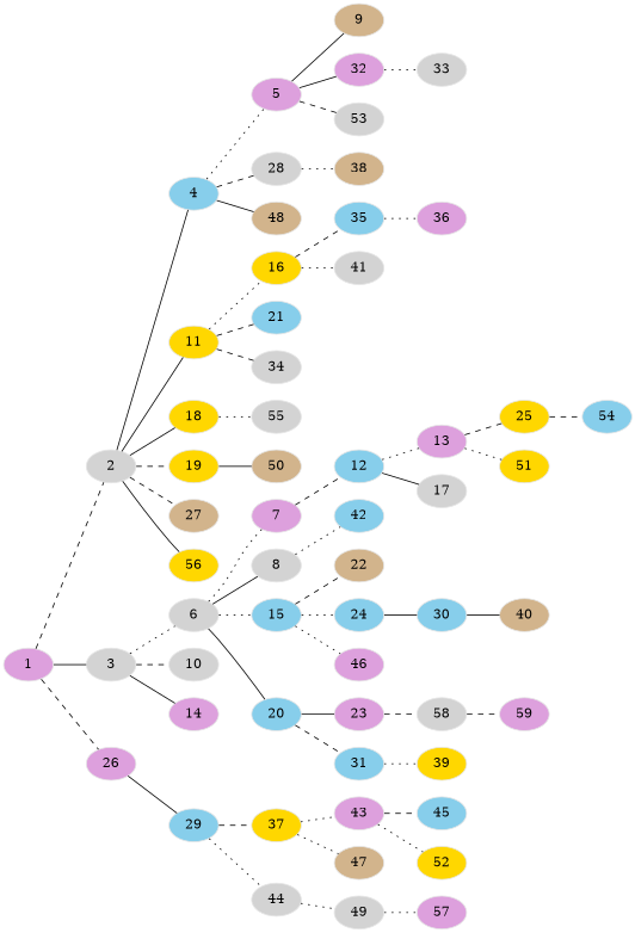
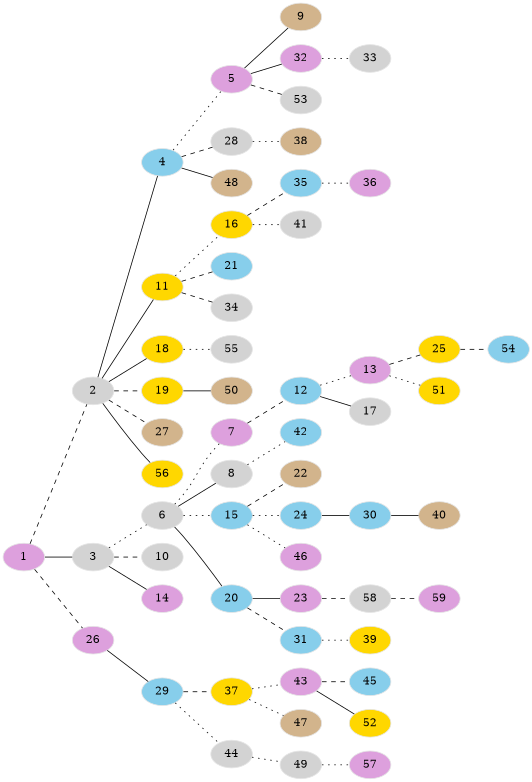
  graph {
    rankdir=LR
    node [color=gray90 fillcolor=lightgrey style=filled]
    edge [style=dotted]
    1 [fillcolor=plum]
    2
    3
    26 [fillcolor=plum]
    4 [fillcolor=skyblue]
    11 [fillcolor=gold]
    18 [fillcolor=gold]
    19 [fillcolor=gold]
    27 [fillcolor=tan]
    56 [fillcolor=gold]
    6
    10
    14 [fillcolor=plum]
    29 [fillcolor=skyblue]
    5 [fillcolor=plum]
    28
    48 [fillcolor=tan]
    16 [fillcolor=gold]
    21 [fillcolor=skyblue]
    34
    55
    50 [fillcolor=tan]
    7 [fillcolor=plum]
    8
    15 [fillcolor=skyblue]
    20 [fillcolor=skyblue]
    9 [fillcolor=tan]
    32 [fillcolor=plum]
    53
    38 [fillcolor=tan]
    33
    12 [fillcolor=skyblue]
    42 [fillcolor=skyblue]
    22 [fillcolor=tan]
    24 [fillcolor=skyblue]
    46 [fillcolor=plum]
    23 [fillcolor=plum]
    31 [fillcolor=skyblue]
    13 [fillcolor=plum]
    17
    35 [fillcolor=skyblue]
    41
    25 [fillcolor=gold]
    51 [fillcolor=gold]
    54 [fillcolor=skyblue]
    30 [fillcolor=skyblue]
    36 [fillcolor=plum]
    58
    39 [fillcolor=gold]
    59 [fillcolor=plum]
    40 [fillcolor=tan]
    37 [fillcolor=gold]
    44
    43 [fillcolor=plum]
    47 [fillcolor=tan]
    49
    45 [fillcolor=skyblue]
    52 [fillcolor=gold]
    57 [fillcolor=plum]
    1 -- 2 [style=dashed]
    1 -- 3 [style=solid]
    1 -- 26 [style=dashed]
    2 -- 4 [style=solid]
    2 -- 11 [style=solid]
    2 -- 18 [style=solid]
    2 -- 19 [style=dashed]
    2 -- 27 [style=dashed]
    2 -- 56 [style=solid]
    3 -- 6
    3 -- 10 [style=dashed]
    3 -- 14 [style=solid]
    26 -- 29 [style=solid]
    4 -- 5
    4 -- 28 [style=dashed]
    4 -- 48 [style=solid]
    11 -- 16
    11 -- 21 [style=dashed]
    11 -- 34 [style=dashed]
    18 -- 55
    19 -- 50 [style=solid]
    6 -- 7
    6 -- 8 [style=solid]
    6 -- 15
    6 -- 20 [style=solid]
    29 -- 37 [style=dashed]
    29 -- 44
    5 -- 9 [style=solid]
    5 -- 32 [style=solid]
    5 -- 53 [style=dashed]
    28 -- 38
    16 -- 35 [style=dashed]
    16 -- 41
    7 -- 12 [style=dashed]
    8 -- 42
    15 -- 22 [style=dashed]
    15 -- 24
    15 -- 46
    20 -- 23 [style=solid]
    20 -- 31 [style=dashed]
    32 -- 33
    12 -- 13
    12 -- 17 [style=solid]
    24 -- 30 [style=solid]
    23 -- 58 [style=dashed]
    31 -- 39
    13 -- 25 [style=dashed]
    13 -- 51
    35 -- 36
    25 -- 54 [style=dashed]
    30 -- 40 [style=solid]
    58 -- 59 [style=dashed]
    37 -- 43
    37 -- 47
    44 -- 49
    43 -- 45 [style=dashed]
-   43 -- 52
+   43 -- 52 [style=solid]
    49 -- 57
  }
